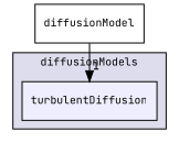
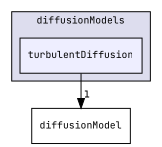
  digraph {
    compound=true
    fontname="JetBrains Mono"
    node [fontname="JetBrains Mono" fontsize=10 shape=box]
    n1 [fillcolor="#eeeeff" label=turbulentDiffusion pencolor=black style=filled]
    n2 [label=diffusionModel]
    subgraph cluster_1 {
      bgcolor="#ddddee"
      fontsize=10
      label=diffusionModels
      pencolor=black
      n1
    }
-   n2 -> n1 [headlabel=1 labeldistance=1.5 labelfontname=Helvetica labelfontsize=10 fontname="JetBrains Mono"]
+   n1 -> n2 [headlabel=1 labeldistance=1.5 labelfontname=Helvetica labelfontsize=10 fontname="JetBrains Mono"]
  }
